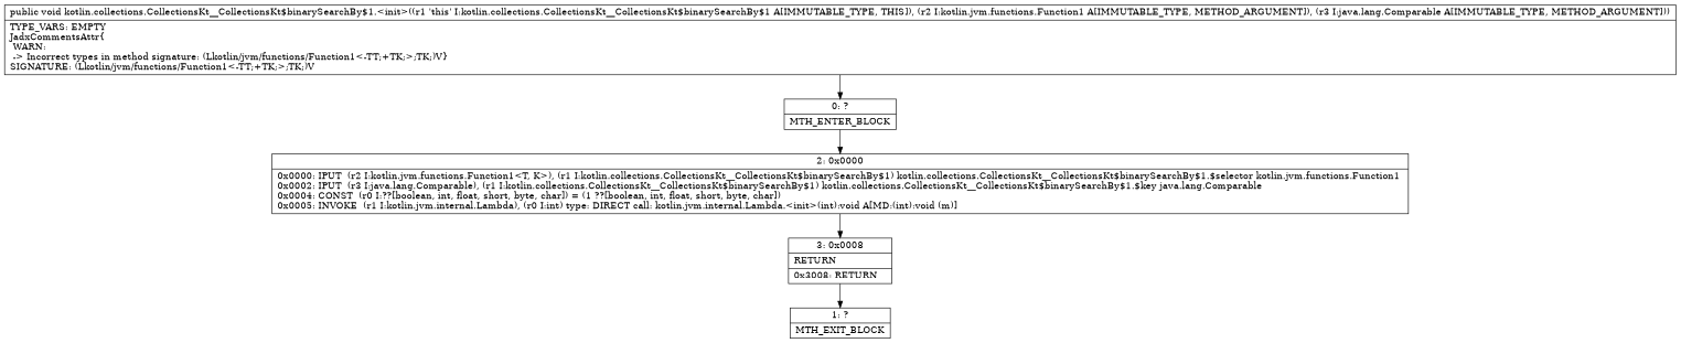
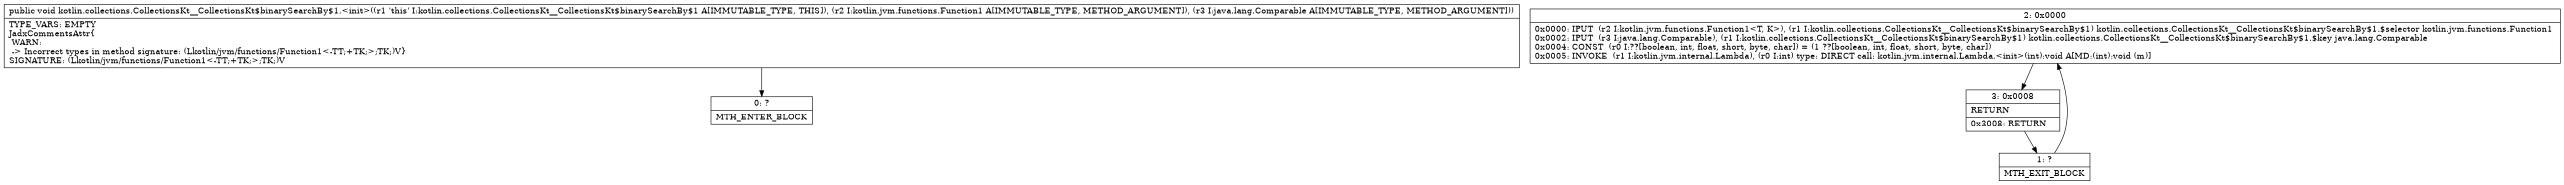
  digraph {
    node [shape=record]
    n1 [label="{0\:\ ?|MTH_ENTER_BLOCK\l}"]
    n2 [label="{2\:\ 0x0000|0x0000: IPUT  (r2 I:kotlin.jvm.functions.Function1\<T, K\>), (r1 I:kotlin.collections.CollectionsKt__CollectionsKt$binarySearchBy$1) kotlin.collections.CollectionsKt__CollectionsKt$binarySearchBy$1.$selector kotlin.jvm.functions.Function1 \l0x0002: IPUT  (r3 I:java.lang.Comparable), (r1 I:kotlin.collections.CollectionsKt__CollectionsKt$binarySearchBy$1) kotlin.collections.CollectionsKt__CollectionsKt$binarySearchBy$1.$key java.lang.Comparable \l0x0004: CONST  (r0 I:??[boolean, int, float, short, byte, char]) = (1 ??[boolean, int, float, short, byte, char]) \l0x0005: INVOKE  (r1 I:kotlin.jvm.internal.Lambda), (r0 I:int) type: DIRECT call: kotlin.jvm.internal.Lambda.\<init\>(int):void A[MD:(int):void (m)]\l}"]
    n3 [label="{3\:\ 0x0008|RETURN\l|0x3008: RETURN   \l}"]
    n4 [label="{1\:\ ?|MTH_EXIT_BLOCK\l}"]
    n5 [label="{public void kotlin.collections.CollectionsKt__CollectionsKt$binarySearchBy$1.\<init\>((r1 'this' I:kotlin.collections.CollectionsKt__CollectionsKt$binarySearchBy$1 A[IMMUTABLE_TYPE, THIS]), (r2 I:kotlin.jvm.functions.Function1 A[IMMUTABLE_TYPE, METHOD_ARGUMENT]), (r3 I:java.lang.Comparable A[IMMUTABLE_TYPE, METHOD_ARGUMENT]))  | TYPE_VARS: EMPTY\lJadxCommentsAttr\{\l WARN: \l \-\> Incorrect types in method signature: (Lkotlin\/jvm\/functions\/Function1\<\-TT;+TK;\>;TK;)V\}\lSIGNATURE: (Lkotlin\/jvm\/functions\/Function1\<\-TT;+TK;\>;TK;)V\l}"]
-   n1 -> n2
+   n4 -> n2
    n2 -> n3
    n3 -> n4
    n5 -> n1
  }
